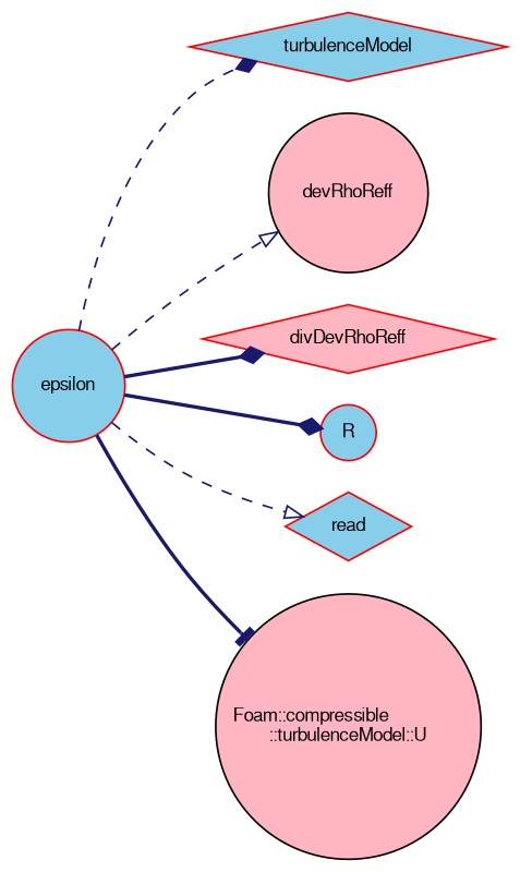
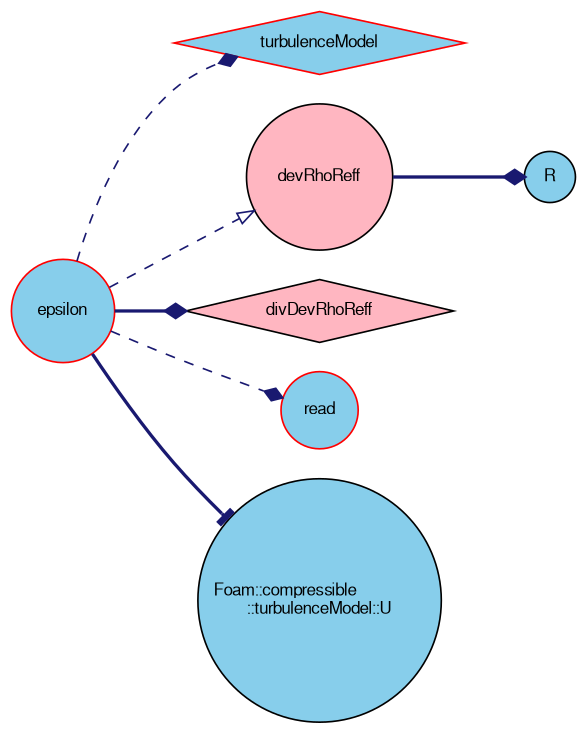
  digraph {
    rankdir=LR
    node [color=red fillcolor=skyblue fontname=FreeSans fontsize=10 shape=circle style=filled]
    edge [arrowhead=diamond color=midnightblue fontname=FreeSans fontsize=10 labelfontname=FreeSans labelfontsize=10 style=dashed]
    n1 [fontcolor=black height=0.2 label=epsilon width=0.4]
    n2 [height=0.2 label=turbulenceModel shape=diamond width=0.4]
    n3 [color=black fillcolor=lightpink height=0.2 label=devRhoReff width=0.4]
-   n4 [fillcolor=lightpink height=0.2 label=divDevRhoReff shape=diamond width=0.4]
-   n5 [height=0.2 label=R width=0.4]
-   n6 [height=0.2 label=read shape=diamond width=0.4]
-   n7 [color=black fillcolor=lightpink height=0.2 label="Foam::compressible\l::turbulenceModel::U" width=0.4]
+   n4 [color=black fillcolor=lightpink height=0.2 label=divDevRhoReff shape=diamond width=0.4]
+   n5 [color=black height=0.2 label=R width=0.4]
+   n6 [height=0.2 label=read width=0.4]
+   n7 [color=black height=0.2 label="Foam::compressible\l::turbulenceModel::U" width=0.4]
    n1 -> n2
    n1 -> n3 [arrowhead=onormal]
    n1 -> n4 [style=bold]
-   n1 -> n5 [style=bold]
-   n1 -> n6 [arrowhead=onormal]
+   n3 -> n5 [style=bold]
+   n1 -> n6
    n1 -> n7 [arrowhead=tee style=bold]
  }
